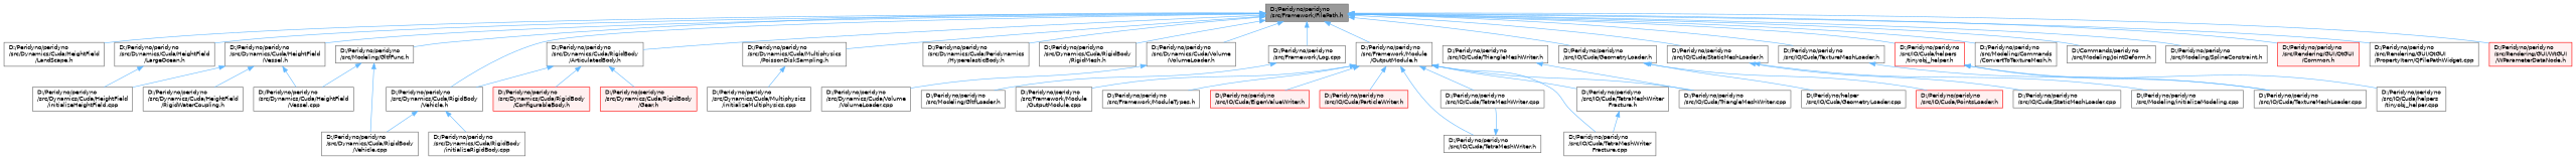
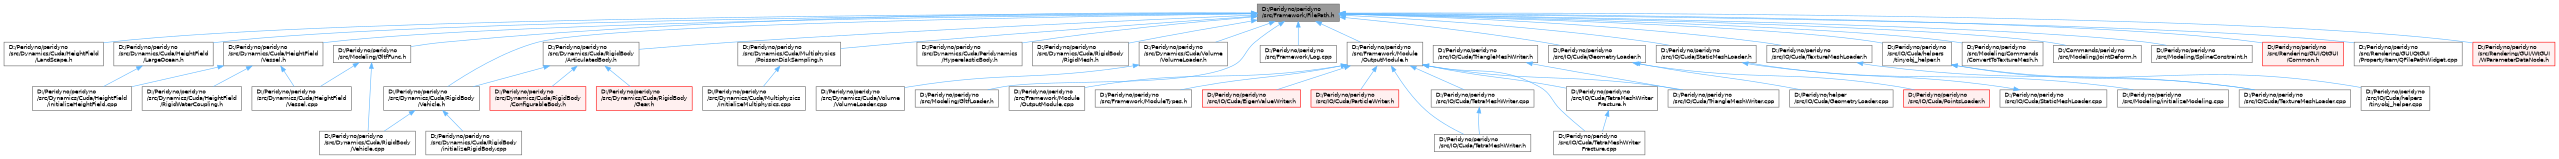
  digraph {
    node [color=grey40 fillcolor=white fontname=Helvetica fontsize=10 shape=box style=filled]
    edge [color=steelblue1 dir=back fontname=Helvetica fontsize=10 labelfontname=Helvetica labelfontsize=10 style=solid]
    n1 [color=gray40 fillcolor=grey60 fontcolor=black height=0.2 label="D:/Peridyno/peridyno\l/src/Framework/FilePath.h" width=0.4]
    n2 [height=0.2 label="D:/Peridyno/peridyno\l/src/Dynamics/Cuda/HeightField\l/LandScape.h" width=0.4]
    n3 [height=0.2 label="D:/Peridyno/peridyno\l/src/Dynamics/Cuda/HeightField\l/LargeOcean.h" width=0.4]
    n4 [height=0.2 label="D:/Peridyno/peridyno\l/src/Dynamics/Cuda/HeightField\l/Vessel.h" width=0.4]
    n5 [height=0.2 label="D:/Peridyno/peridyno\l/src/Dynamics/Cuda/Multiphysics\l/PoissonDiskSampling.h" width=0.4]
    n6 [height=0.2 label="D:/Peridyno/peridyno\l/src/Dynamics/Cuda/Peridynamics\l/HyperelasticBody.h" width=0.4]
    n7 [height=0.2 label="D:/Peridyno/peridyno\l/src/Dynamics/Cuda/RigidBody\l/ArticulatedBody.h" width=0.4]
    n8 [height=0.2 label="D:/Peridyno/peridyno\l/src/Dynamics/Cuda/RigidBody\l/Vehicle.h" width=0.4]
    n9 [height=0.2 label="D:/Peridyno/peridyno\l/src/Dynamics/Cuda/RigidBody\l/RigidMesh.h" width=0.4]
    n10 [height=0.2 label="D:/Peridyno/peridyno\l/src/Dynamics/Cuda/Volume\l/VolumeLoader.h" width=0.4]
    n11 [height=0.2 label="D:/Peridyno/peridyno\l/src/Framework/Log.cpp" width=0.4]
    n12 [height=0.2 label="D:/Peridyno/peridyno\l/src/Framework/Module\l/OutputModule.h" width=0.4]
    n13 [height=0.2 label="D:/Peridyno/peridyno\l/src/IO/Cuda/GeometryLoader.h" width=0.4]
    n14 [height=0.2 label="D:/Peridyno/peridyno\l/src/IO/Cuda/StaticMeshLoader.h" width=0.4]
    n15 [height=0.2 label="D:/Peridyno/peridyno\l/src/IO/Cuda/TextureMeshLoader.h" width=0.4]
-   n16 [color=red height=0.2 label="D:/Peridyno/peridyno\l/src/IO/Cuda/helpers\l/tinyobj_helper.h" width=0.4]
+   n16 [height=0.2 label="D:/Peridyno/peridyno\l/src/IO/Cuda/helpers\l/tinyobj_helper.h" width=0.4]
    n17 [height=0.2 label="D:/Peridyno/peridyno\l/src/Modeling/Commands\l/ConvertToTextureMesh.h" width=0.4]
    n18 [height=0.2 label="D:/Peridyno/peridyno\l/src/Modeling/GltfFunc.h" width=0.4]
    n19 [height=0.2 label="D:/Peridyno/peridyno\l/src/Modeling/GltfLoader.h" width=0.4]
    n20 [height=0.2 label="D:/Commands/peridyno\l/src/Modeling/JointDeform.h" width=0.4]
    n21 [height=0.2 label="D:/Peridyno/peridyno\l/src/Modeling/SplineConstraint.h" width=0.4]
    n22 [color=red fillcolor="#FFF0F0" height=0.2 label="D:/Peridyno/peridyno\l/src/Rendering/GUI/QtGUI\l/Common.h" width=0.4]
    n23 [height=0.2 label="D:/Peridyno/peridyno\l/src/Rendering/GUI/QtGUI\l/PropertyItem/QFilePathWidget.cpp" width=0.4]
    n24 [color=red fillcolor="#FFF0F0" height=0.2 label="D:/Peridyno/peridyno\l/src/Rendering/GUI/WtGUI\l/WParameterDataNode.h" width=0.4]
    n25 [height=0.2 label="D:/Peridyno/peridyno\l/src/Dynamics/Cuda/HeightField\l/initializeHeightField.cpp" width=0.4]
    n26 [height=0.2 label="D:/Peridyno/peridyno\l/src/Dynamics/Cuda/HeightField\l/RigidWaterCoupling.h" width=0.4]
    n27 [height=0.2 label="D:/Peridyno/peridyno\l/src/Dynamics/Cuda/HeightField\l/Vessel.cpp" width=0.4]
    n28 [height=0.2 label="D:/Peridyno/peridyno\l/src/Dynamics/Cuda/Multiphysics\l/initializeMultiphysics.cpp" width=0.4]
    n29 [color=red fillcolor="#FFF0F0" height=0.2 label="D:/Peridyno/peridyno\l/src/Dynamics/Cuda/RigidBody\l/ConfigurableBody.h" width=0.4]
    n30 [color=red fillcolor="#FFF0F0" height=0.2 label="D:/Peridyno/peridyno\l/src/Dynamics/Cuda/RigidBody\l/Gear.h" width=0.4]
    n31 [height=0.2 label="D:/Peridyno/peridyno\l/src/Dynamics/Cuda/RigidBody\l/Vehicle.cpp" width=0.4]
    n32 [height=0.2 label="D:/Peridyno/peridyno\l/src/Dynamics/Cuda/RigidBody\l/initializeRigidBody.cpp" width=0.4]
    n33 [height=0.2 label="D:/Peridyno/peridyno\l/src/Dynamics/Cuda/Volume\l/VolumeLoader.cpp" width=0.4]
    n34 [height=0.2 label="D:/Peridyno/peridyno\l/src/Framework/Module\l/OutputModule.cpp" width=0.4]
    n35 [height=0.2 label="D:/Peridyno/peridyno\l/src/Framework/ModuleTypes.h" width=0.4]
    n36 [color=red fillcolor="#FFF0F0" height=0.2 label="D:/Peridyno/peridyno\l/src/IO/Cuda/EigenValueWriter.h" width=0.4]
    n37 [color=red fillcolor="#FFF0F0" height=0.2 label="D:/Peridyno/peridyno\l/src/IO/Cuda/ParticleWriter.h" width=0.4]
    n38 [height=0.2 label="D:/Peridyno/peridyno\l/src/IO/Cuda/TetraMeshWriter.cpp" width=0.4]
    n39 [height=0.2 label="D:/Peridyno/peridyno\l/src/IO/Cuda/TetraMeshWriter.h" width=0.4]
    n40 [height=0.2 label="D:/Peridyno/peridyno\l/src/IO/Cuda/TetraMeshWriter\lFracture.cpp" width=0.4]
    n41 [height=0.2 label="D:/Peridyno/peridyno\l/src/IO/Cuda/TetraMeshWriter\lFracture.h" width=0.4]
    n42 [height=0.2 label="D:/Peridyno/peridyno\l/src/IO/Cuda/TriangleMeshWriter.cpp" width=0.4]
    n43 [height=0.2 label="D:/Peridyno/helper\l/src/IO/Cuda/GeometryLoader.cpp" width=0.4]
    n44 [color=red fillcolor="#FFF0F0" height=0.2 label="D:/Peridyno/peridyno\l/src/IO/Cuda/PointsLoader.h" width=0.4]
    n45 [height=0.2 label="D:/Peridyno/peridyno\l/src/IO/Cuda/StaticMeshLoader.cpp" width=0.4]
    n46 [height=0.2 label="D:/Peridyno/peridyno\l/src/Modeling/initializeModeling.cpp" width=0.4]
    n47 [height=0.2 label="D:/Peridyno/peridyno\l/src/IO/Cuda/TextureMeshLoader.cpp" width=0.4]
    n48 [height=0.2 label="D:/Peridyno/peridyno\l/src/IO/Cuda/helpers\l/tinyobj_helper.cpp" width=0.4]
    n49 [height=0.2 label="D:/Peridyno/peridyno\l/src/IO/Cuda/TriangleMeshWriter.h" width=0.4]
    n1 -> n2
    n1 -> n3
    n1 -> n4
    n1 -> n5
    n1 -> n6
    n1 -> n7
    n1 -> n8
    n1 -> n9
    n1 -> n10
    n1 -> n11
    n1 -> n12
    n1 -> n13
    n1 -> n14
    n1 -> n15
    n1 -> n16
    n1 -> n17
    n1 -> n18
-   n11 -> n19
+   n1 -> n19
    n1 -> n20
    n1 -> n21
    n1 -> n22
    n1 -> n23
    n1 -> n24
    n3 -> n25
    n4 -> n25
    n4 -> n26
    n4 -> n27
    n5 -> n28
    n7 -> n8
    n7 -> n29
    n7 -> n30
    n8 -> n31
    n8 -> n32
    n10 -> n33
    n12 -> n34
    n12 -> n35
    n12 -> n36
    n12 -> n37
    n12 -> n38
    n12 -> n39
    n12 -> n40
    n12 -> n41
    n12 -> n42
    n13 -> n43
    n13 -> n44
-   n14 -> n45
+   n45 -> n14
    n14 -> n46
    n15 -> n47
    n16 -> n47
    n16 -> n48
    n18 -> n27
    n18 -> n31
-   n39 -> n38
+   n38 -> n39
    n41 -> n40
    n49 -> n42
  }
